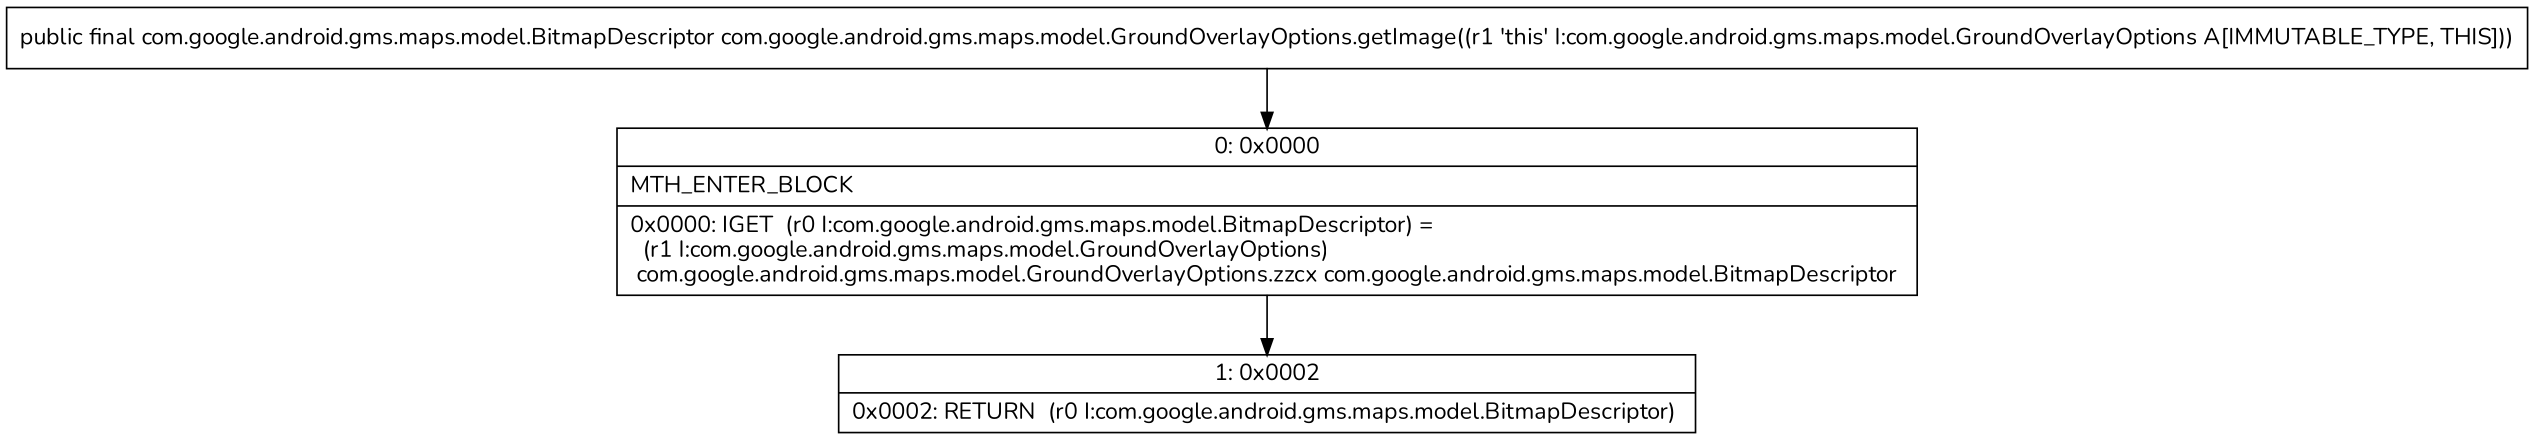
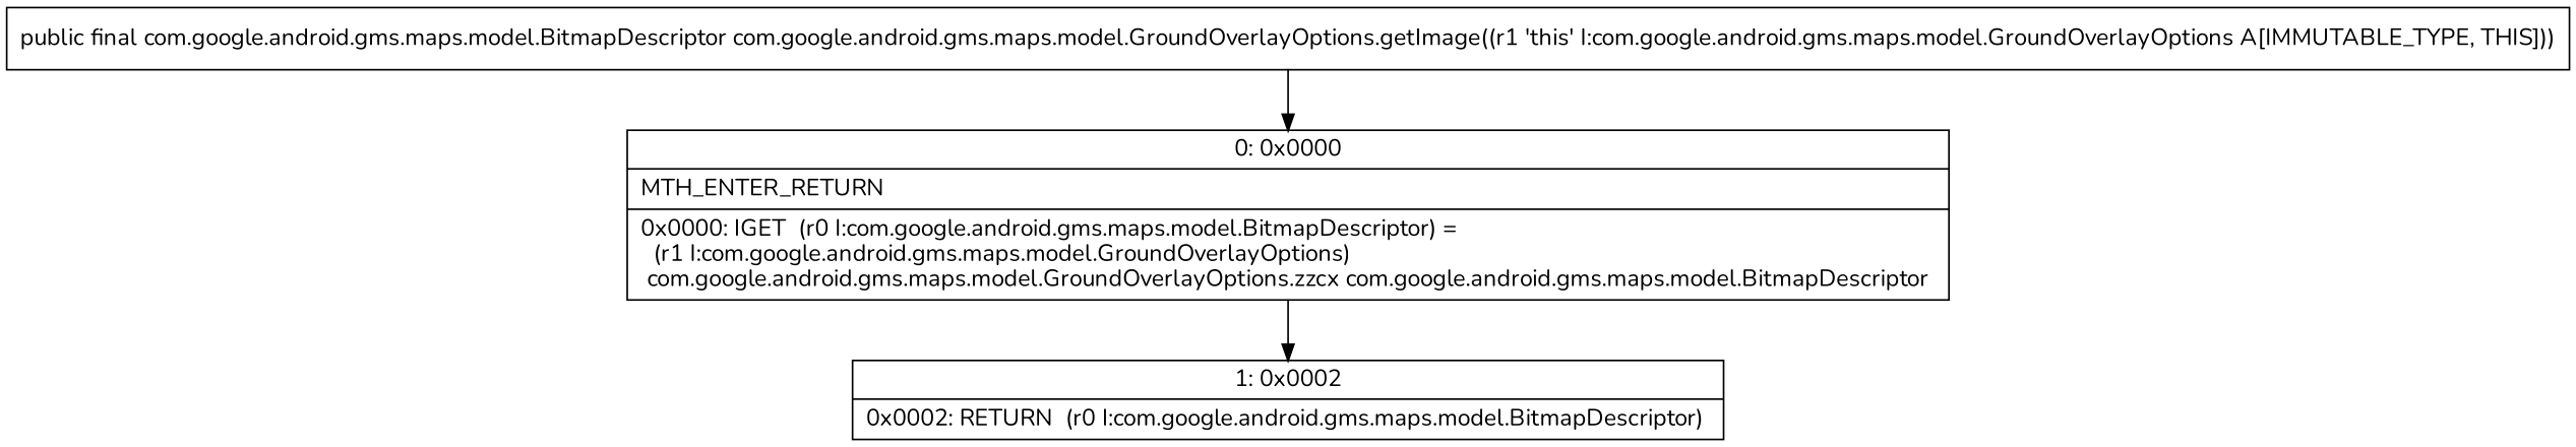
  digraph {
    fontname=Nunito
    node [shape=record fontname=Nunito]
    edge [fontname=Nunito]
-   n1 [label="{0\:\ 0x0000|MTH_ENTER_BLOCK\l|0x0000: IGET  (r0 I:com.google.android.gms.maps.model.BitmapDescriptor) = \l  (r1 I:com.google.android.gms.maps.model.GroundOverlayOptions)\l com.google.android.gms.maps.model.GroundOverlayOptions.zzcx com.google.android.gms.maps.model.BitmapDescriptor \l}"]
+   n1 [label="{0\:\ 0x0000|MTH_ENTER_RETURN\l|0x0000: IGET  (r0 I:com.google.android.gms.maps.model.BitmapDescriptor) = \l  (r1 I:com.google.android.gms.maps.model.GroundOverlayOptions)\l com.google.android.gms.maps.model.GroundOverlayOptions.zzcx com.google.android.gms.maps.model.BitmapDescriptor \l}"]
    n2 [label="{1\:\ 0x0002|0x0002: RETURN  (r0 I:com.google.android.gms.maps.model.BitmapDescriptor) \l}"]
    n3 [label="{public final com.google.android.gms.maps.model.BitmapDescriptor com.google.android.gms.maps.model.GroundOverlayOptions.getImage((r1 'this' I:com.google.android.gms.maps.model.GroundOverlayOptions A[IMMUTABLE_TYPE, THIS])) }"]
    n1 -> n2
    n3 -> n1
  }
